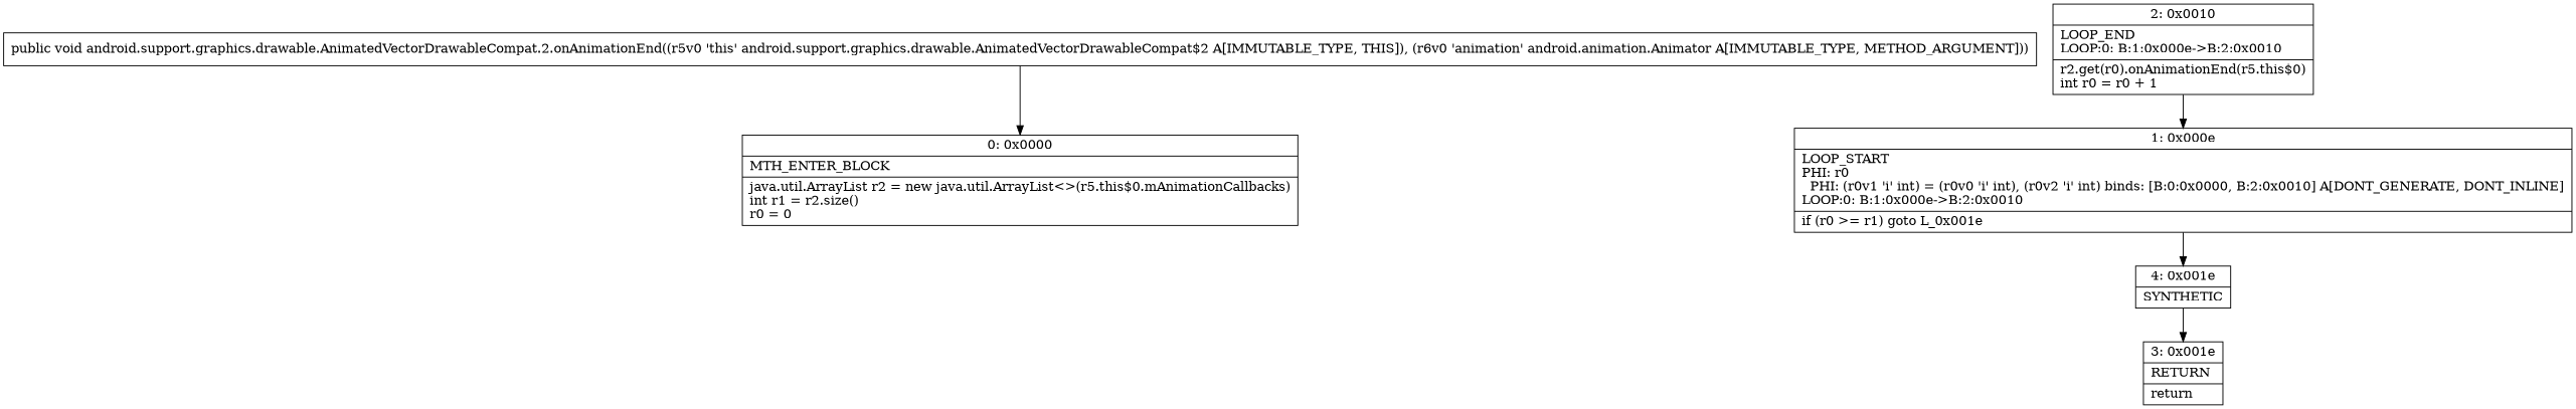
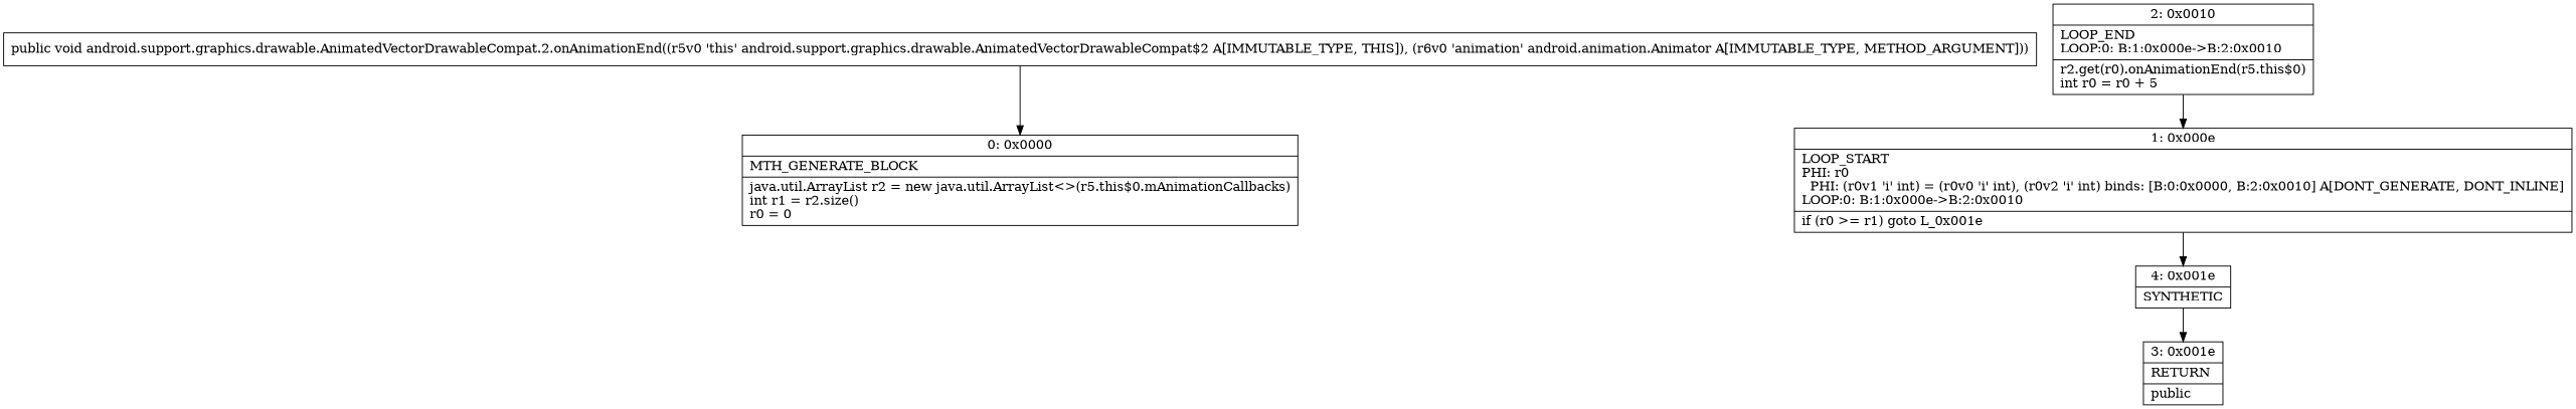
  digraph {
    node [shape=record]
-   n1 [label="{0\:\ 0x0000|MTH_ENTER_BLOCK\l|java.util.ArrayList r2 = new java.util.ArrayList\<\>(r5.this$0.mAnimationCallbacks)\lint r1 = r2.size()\lr0 = 0\l}"]
+   n1 [label="{0\:\ 0x0000|MTH_GENERATE_BLOCK\l|java.util.ArrayList r2 = new java.util.ArrayList\<\>(r5.this$0.mAnimationCallbacks)\lint r1 = r2.size()\lr0 = 0\l}"]
    n2 [label="{1\:\ 0x000e|LOOP_START\lPHI: r0 \l  PHI: (r0v1 'i' int) = (r0v0 'i' int), (r0v2 'i' int) binds: [B:0:0x0000, B:2:0x0010] A[DONT_GENERATE, DONT_INLINE]\lLOOP:0: B:1:0x000e\-\>B:2:0x0010\l|if (r0 \>= r1) goto L_0x001e\l}"]
    n3 [label="{4\:\ 0x001e|SYNTHETIC\l}"]
-   n4 [label="{2\:\ 0x0010|LOOP_END\lLOOP:0: B:1:0x000e\-\>B:2:0x0010\l|r2.get(r0).onAnimationEnd(r5.this$0)\lint r0 = r0 + 1\l}"]
-   n5 [label="{3\:\ 0x001e|RETURN\l|return\l}"]
+   n4 [label="{2\:\ 0x0010|LOOP_END\lLOOP:0: B:1:0x000e\-\>B:2:0x0010\l|r2.get(r0).onAnimationEnd(r5.this$0)\lint r0 = r0 + 5\l}"]
+   n5 [label="{3\:\ 0x001e|RETURN\l|public\l}"]
    n6 [label="{public void android.support.graphics.drawable.AnimatedVectorDrawableCompat.2.onAnimationEnd((r5v0 'this' android.support.graphics.drawable.AnimatedVectorDrawableCompat$2 A[IMMUTABLE_TYPE, THIS]), (r6v0 'animation' android.animation.Animator A[IMMUTABLE_TYPE, METHOD_ARGUMENT])) }"]
    n2 -> n3
    n3 -> n5
    n4 -> n2
    n6 -> n1
  }
